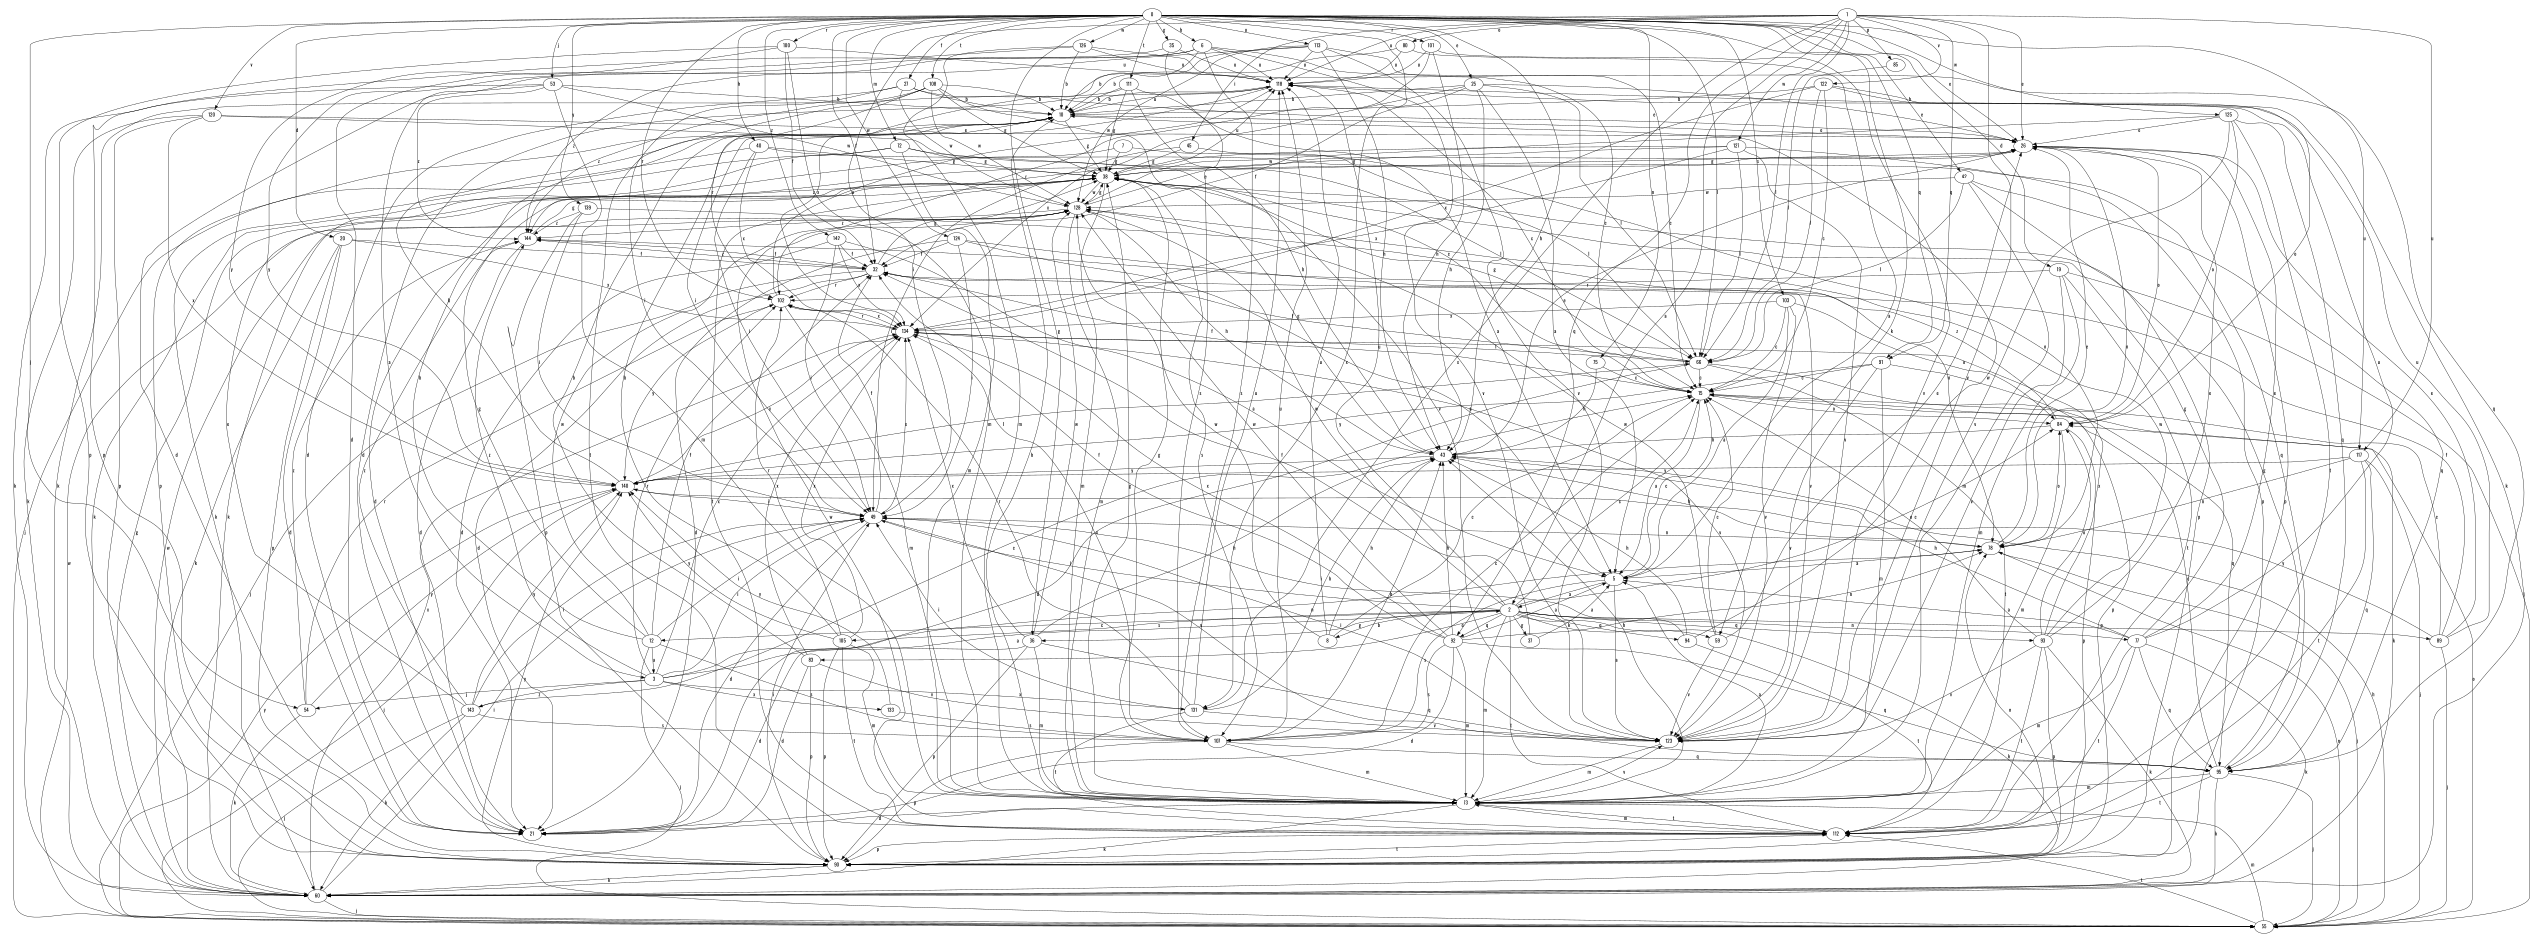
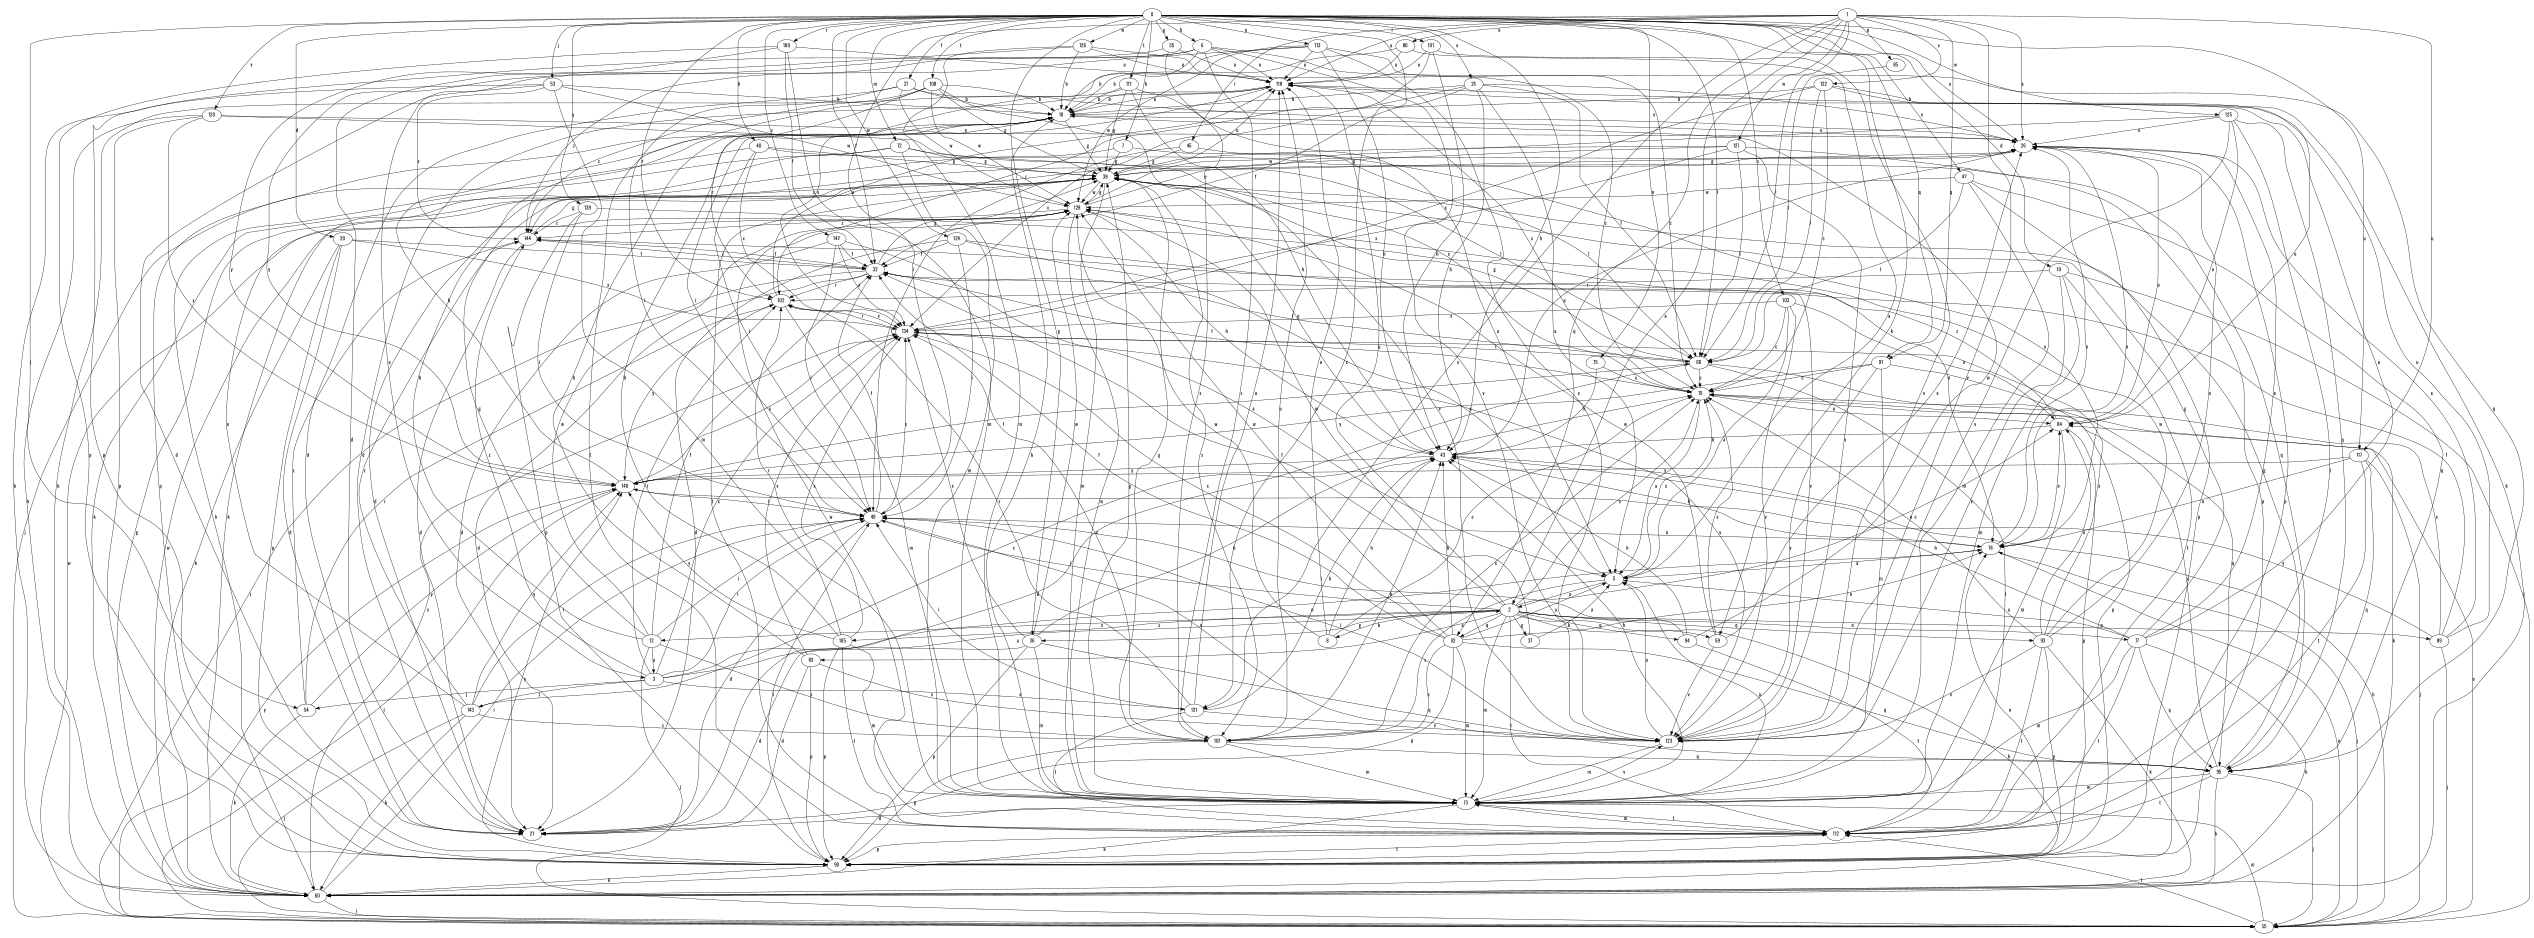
  strict digraph {
    fontname=Oswald
    node [fontname=Oswald]
    edge [fontname=Oswald]
    0
    6
    7
    19
    20
    25
    26
    27
    32
    35
    36
    40
    42
    43
    53
    54
    59
    66
    72
    75
    91
    100
    101
    102
    103
    108
    111
    113
    117
    120
    124
    125
    126
    131
    139
    142
    118
    123
    3
    107
    10
    95
    140
    60
    38
    73
    112
    55
    134
    90
    21
    5
    84
    78
    49
    128
    144
    15
    1
    2
    45
    80
    85
    92
    122
    127
    8
    12
    37
    77
    83
    89
    93
    94
    105
-   133
    143
    0 -> 6 [label=b]
+   0 -> 7 [label=b]
    0 -> 19 [label=d]
    0 -> 20 [label=d]
    0 -> 25 [label=e]
    0 -> 26 [label=e]
    0 -> 27 [label=f]
    0 -> 32 [label=f]
    0 -> 35 [label=g]
    0 -> 36 [label=g]
    0 -> 40 [label=h]
    0 -> 42 [label=h]
    0 -> 43 [label=h]
    0 -> 53 [label=j]
    0 -> 54 [label=j]
    0 -> 59 [label=k]
    0 -> 66 [label=l]
    0 -> 72 [label=m]
    0 -> 75 [label=n]
    0 -> 91 [label=q]
    0 -> 100 [label=r]
    0 -> 101 [label=r]
    0 -> 102 [label=r]
    0 -> 103 [label=s]
    0 -> 108 [label=t]
    0 -> 111 [label=t]
    0 -> 113 [label=u]
    0 -> 117 [label=u]
    0 -> 120 [label=v]
    0 -> 124 [label=w]
    0 -> 125 [label=w]
    0 -> 126 [label=w]
    0 -> 131 [label=x]
    0 -> 139 [label=y]
    0 -> 142 [label=z]
    6 -> 118 [label=u]
    6 -> 123 [label=v]
    6 -> 3 [label=a]
    6 -> 107 [label=s]
    6 -> 10 [label=b]
    6 -> 95 [label=q]
    6 -> 140 [label=y]
    7 -> 66 [label=l]
    7 -> 60 [label=k]
    7 -> 38 [label=g]
    19 -> 102 [label=r]
    19 -> 123 [label=v]
    19 -> 73 [label=m]
    19 -> 112 [label=t]
    19 -> 55 [label=j]
    20 -> 32 [label=f]
    20 -> 60 [label=k]
    20 -> 134 [label=x]
    20 -> 90 [label=p]
    20 -> 21 [label=d]
    25 -> 26 [label=e]
    25 -> 32 [label=f]
    25 -> 43 [label=h]
    25 -> 66 [label=l]
    25 -> 10 [label=b]
    25 -> 134 [label=x]
    25 -> 5 [label=a]
    26 -> 38 [label=g]
    26 -> 90 [label=p]
    26 -> 84 [label=o]
    26 -> 78 [label=n]
    27 -> 26 [label=e]
    27 -> 10 [label=b]
    27 -> 21 [label=d]
    27 -> 49 [label=i]
    27 -> 128 [label=w]
    32 -> 102 [label=r]
    32 -> 38 [label=g]
    32 -> 55 [label=j]
    32 -> 21 [label=d]
    32 -> 144 [label=z]
    35 -> 118 [label=u]
    35 -> 107 [label=s]
    35 -> 90 [label=p]
    36 -> 43 [label=h]
    36 -> 95 [label=q]
    36 -> 73 [label=m]
    36 -> 134 [label=x]
    36 -> 90 [label=p]
    36 -> 21 [label=d]
    36 -> 128 [label=w]
    40 -> 95 [label=q]
    40 -> 60 [label=k]
    40 -> 38 [label=g]
    40 -> 134 [label=x]
    40 -> 49 [label=i]
    42 -> 66 [label=l]
    42 -> 95 [label=q]
    42 -> 73 [label=m]
    42 -> 90 [label=p]
    42 -> 128 [label=w]
    43 -> 26 [label=e]
    43 -> 140 [label=y]
    43 -> 38 [label=g]
    53 -> 10 [label=b]
    53 -> 60 [label=k]
    53 -> 73 [label=m]
    53 -> 21 [label=d]
    53 -> 128 [label=w]
    53 -> 144 [label=z]
    54 -> 102 [label=r]
    54 -> 140 [label=y]
    54 -> 60 [label=k]
    54 -> 144 [label=z]
    59 -> 26 [label=e]
    59 -> 123 [label=v]
    59 -> 128 [label=w]
    59 -> 15 [label=c]
    66 -> 32 [label=f]
    66 -> 95 [label=q]
    66 -> 38 [label=g]
    66 -> 112 [label=t]
    66 -> 21 [label=d]
    66 -> 15 [label=c]
    72 -> 66 [label=l]
    72 -> 60 [label=k]
    72 -> 38 [label=g]
    72 -> 73 [label=m]
    72 -> 55 [label=j]
    75 -> 43 [label=h]
    75 -> 15 [label=c]
    91 -> 123 [label=v]
    91 -> 140 [label=y]
    91 -> 73 [label=m]
    91 -> 90 [label=p]
    91 -> 15 [label=c]
    100 -> 32 [label=f]
    100 -> 118 [label=u]
    100 -> 140 [label=y]
    100 -> 73 [label=m]
    100 -> 90 [label=p]
    101 -> 43 [label=h]
    101 -> 102 [label=r]
    101 -> 118 [label=u]
    101 -> 123 [label=v]
    102 -> 118 [label=u]
    102 -> 140 [label=y]
    102 -> 73 [label=m]
    102 -> 134 [label=x]
    103 -> 123 [label=v]
    103 -> 134 [label=x]
    103 -> 5 [label=a]
    103 -> 84 [label=o]
    103 -> 15 [label=c]
    108 -> 102 [label=r]
    108 -> 123 [label=v]
    108 -> 10 [label=b]
    108 -> 38 [label=g]
    108 -> 112 [label=t]
    108 -> 128 [label=w]
    108 -> 144 [label=z]
    111 -> 43 [label=h]
    111 -> 10 [label=b]
    111 -> 60 [label=k]
    111 -> 38 [label=g]
    111 -> 5 [label=a]
    113 -> 43 [label=h]
    113 -> 118 [label=u]
    113 -> 123 [label=v]
    113 -> 134 [label=x]
    113 -> 128 [label=w]
    113 -> 144 [label=z]
    113 -> 15 [label=c]
    117 -> 95 [label=q]
    117 -> 140 [label=y]
    117 -> 112 [label=t]
    117 -> 55 [label=j]
    117 -> 78 [label=n]
    120 -> 26 [label=e]
    120 -> 140 [label=x]
    120 -> 60 [label=k]
    120 -> 90 [label=p]
    120 -> 15 [label=c]
    124 -> 32 [label=f]
    124 -> 123 [label=v]
    124 -> 21 [label=d]
    124 -> 5 [label=a]
    124 -> 49 [label=i]
    125 -> 26 [label=e]
    125 -> 123 [label=v]
    125 -> 95 [label=q]
    125 -> 112 [label=t]
    125 -> 84 [label=o]
    125 -> 128 [label=w]
    126 -> 118 [label=u]
    126 -> 10 [label=b]
    126 -> 73 [label=m]
    126 -> 21 [label=d]
    126 -> 15 [label=c]
    131 -> 43 [label=h]
    131 -> 102 [label=r]
    131 -> 118 [label=u]
    131 -> 123 [label=v]
    131 -> 112 [label=t]
    131 -> 49 [label=i]
    139 -> 90 [label=p]
    139 -> 78 [label=n]
    139 -> 49 [label=i]
    139 -> 144 [label=z]
    142 -> 32 [label=f]
    142 -> 134 [label=x]
    142 -> 21 [label=d]
    142 -> 5 [label=a]
    142 -> 49 [label=i]
    118 -> 10 [label=b]
    118 -> 21 [label=d]
    118 -> 49 [label=i]
    118 -> 15 [label=c]
    123 -> 73 [label=m]
-   5 -> 123 [label=a]
+   123 -> 5 [label=a]
    123 -> 49 [label=i]
    3 -> 54 [label=j]
    3 -> 102 [label=r]
    3 -> 131 [label=x]
    3 -> 134 [label=x]
    3 -> 78 [label=n]
    3 -> 49 [label=i]
    3 -> 144 [label=z]
    3 -> 2 [label=a]
-   3 -> 133 [label=x]
    3 -> 143 [label=z]
    107 -> 43 [label=h]
    107 -> 118 [label=u]
    107 -> 95 [label=q]
    107 -> 38 [label=g]
    107 -> 73 [label=m]
    107 -> 134 [label=x]
    107 -> 90 [label=p]
    107 -> 15 [label=c]
    10 -> 26 [label=e]
    10 -> 118 [label=u]
    10 -> 38 [label=g]
    10 -> 90 [label=p]
    95 -> 60 [label=k]
    95 -> 38 [label=g]
    95 -> 73 [label=m]
    95 -> 112 [label=t]
    95 -> 55 [label=j]
    95 -> 15 [label=c]
    140 -> 66 [label=l]
    140 -> 10 [label=b]
    140 -> 55 [label=j]
    140 -> 134 [label=x]
    140 -> 49 [label=i]
    60 -> 38 [label=g]
    60 -> 55 [label=j]
    60 -> 134 [label=x]
    60 -> 49 [label=i]
    60 -> 128 [label=w]
    38 -> 118 [label=u]
    38 -> 107 [label=s]
    38 -> 73 [label=m]
    38 -> 112 [label=t]
    38 -> 21 [label=d]
    38 -> 128 [label=w]
    73 -> 43 [label=h]
    73 -> 123 [label=v]
    73 -> 10 [label=b]
    73 -> 60 [label=k]
    73 -> 38 [label=g]
    73 -> 112 [label=t]
    73 -> 21 [label=d]
    73 -> 5 [label=a]
    112 -> 73 [label=m]
    112 -> 90 [label=p]
    112 -> 128 [label=w]
    55 -> 43 [label=h]
    55 -> 140 [label=y]
    55 -> 73 [label=m]
    55 -> 112 [label=t]
    55 -> 84 [label=o]
    55 -> 78 [label=n]
    55 -> 128 [label=w]
    134 -> 66 [label=l]
    134 -> 102 [label=r]
    134 -> 123 [label=v]
    90 -> 140 [label=y]
    90 -> 60 [label=k]
    90 -> 112 [label=t]
    90 -> 78 [label=n]
    90 -> 49 [label=i]
    5 -> 107 [label=s]
    5 -> 15 [label=c]
    5 -> 2 [label=a]
    84 -> 43 [label=h]
    84 -> 73 [label=m]
    84 -> 90 [label=p]
    84 -> 144 [label=z]
    78 -> 26 [label=e]
    78 -> 43 [label=h]
    78 -> 55 [label=j]
    78 -> 5 [label=a]
    78 -> 84 [label=o]
    49 -> 32 [label=f]
    49 -> 123 [label=v]
    49 -> 134 [label=x]
    49 -> 21 [label=d]
    49 -> 78 [label=n]
    128 -> 26 [label=e]
    128 -> 43 [label=h]
    128 -> 38 [label=g]
    128 -> 73 [label=m]
    128 -> 144 [label=z]
    144 -> 32 [label=f]
    144 -> 38 [label=g]
    144 -> 21 [label=d]
    15 -> 32 [label=f]
    15 -> 60 [label=k]
    15 -> 5 [label=a]
    15 -> 84 [label=o]
    1 -> 26 [label=e]
    1 -> 66 [label=l]
    1 -> 91 [label=q]
    1 -> 117 [label=u]
    1 -> 131 [label=x]
    1 -> 118 [label=u]
    1 -> 123 [label=v]
    1 -> 49 [label=i]
    1 -> 2 [label=a]
    1 -> 45 [label=i]
    1 -> 80 [label=o]
    1 -> 85 [label=p]
    1 -> 92 [label=q]
    1 -> 122 [label=v]
    1 -> 127 [label=w]
    2 -> 36 [label=g]
    2 -> 59 [label=k]
    2 -> 118 [label=u]
    2 -> 60 [label=k]
    2 -> 73 [label=m]
    2 -> 112 [label=t]
    2 -> 84 [label=o]
    2 -> 49 [label=i]
    2 -> 128 [label=w]
    2 -> 15 [label=c]
    2 -> 92 [label=q]
    2 -> 8 [label=b]
    2 -> 12 [label=c]
    2 -> 37 [label=g]
    2 -> 77 [label=n]
    2 -> 83 [label=o]
    2 -> 89 [label=p]
    2 -> 93 [label=q]
    2 -> 94 [label=q]
    2 -> 105 [label=s]
    45 -> 38 [label=g]
    45 -> 78 [label=n]
    45 -> 49 [label=i]
    80 -> 118 [label=u]
    80 -> 10 [label=b]
    80 -> 5 [label=a]
    85 -> 66 [label=l]
    92 -> 32 [label=f]
    92 -> 43 [label=h]
    92 -> 107 [label=s]
    92 -> 95 [label=q]
    92 -> 73 [label=m]
    92 -> 134 [label=x]
    92 -> 21 [label=d]
    92 -> 5 [label=a]
    92 -> 78 [label=n]
    92 -> 128 [label=w]
    122 -> 66 [label=l]
    122 -> 10 [label=b]
    122 -> 60 [label=k]
    122 -> 134 [label=x]
    122 -> 84 [label=o]
    122 -> 15 [label=c]
    127 -> 66 [label=l]
    127 -> 123 [label=v]
    127 -> 38 [label=g]
    127 -> 134 [label=x]
    127 -> 90 [label=p]
    127 -> 144 [label=z]
    8 -> 43 [label=h]
    8 -> 118 [label=u]
    8 -> 128 [label=w]
    8 -> 15 [label=c]
    12 -> 32 [label=f]
    12 -> 3 [label=a]
    12 -> 107 [label=s]
    12 -> 10 [label=b]
    12 -> 38 [label=g]
    12 -> 55 [label=j]
    12 -> 49 [label=i]
    12 -> 128 [label=w]
    37 -> 32 [label=f]
    37 -> 5 [label=a]
    77 -> 26 [label=e]
    77 -> 43 [label=h]
    77 -> 118 [label=u]
    77 -> 95 [label=q]
    77 -> 60 [label=k]
    77 -> 38 [label=g]
    77 -> 73 [label=m]
    77 -> 112 [label=t]
    77 -> 5 [label=a]
    83 -> 123 [label=v]
    83 -> 10 [label=b]
    83 -> 134 [label=x]
    83 -> 90 [label=p]
    83 -> 21 [label=d]
    89 -> 26 [label=e]
    89 -> 32 [label=f]
    89 -> 118 [label=u]
    89 -> 140 [label=y]
    89 -> 55 [label=j]
    89 -> 15 [label=c]
    93 -> 26 [label=e]
    93 -> 123 [label=v]
    93 -> 60 [label=k]
    93 -> 112 [label=t]
    93 -> 134 [label=x]
    93 -> 90 [label=p]
    93 -> 84 [label=o]
    93 -> 128 [label=w]
    93 -> 15 [label=c]
    94 -> 43 [label=h]
    94 -> 10 [label=w]
    94 -> 112 [label=t]
    94 -> 49 [label=i]
    105 -> 102 [label=r]
    105 -> 10 [label=b]
    105 -> 140 [label=y]
    105 -> 73 [label=m]
    105 -> 112 [label=t]
    105 -> 134 [label=x]
    105 -> 90 [label=p]
-   133 -> 107 [label=s]
-   133 -> 140 [label=y]
    143 -> 26 [label=e]
    143 -> 107 [label=s]
    143 -> 140 [label=y]
    143 -> 60 [label=k]
    143 -> 55 [label=j]
    143 -> 49 [label=i]
    143 -> 144 [label=z]
    143 -> 15 [label=c]
  }
